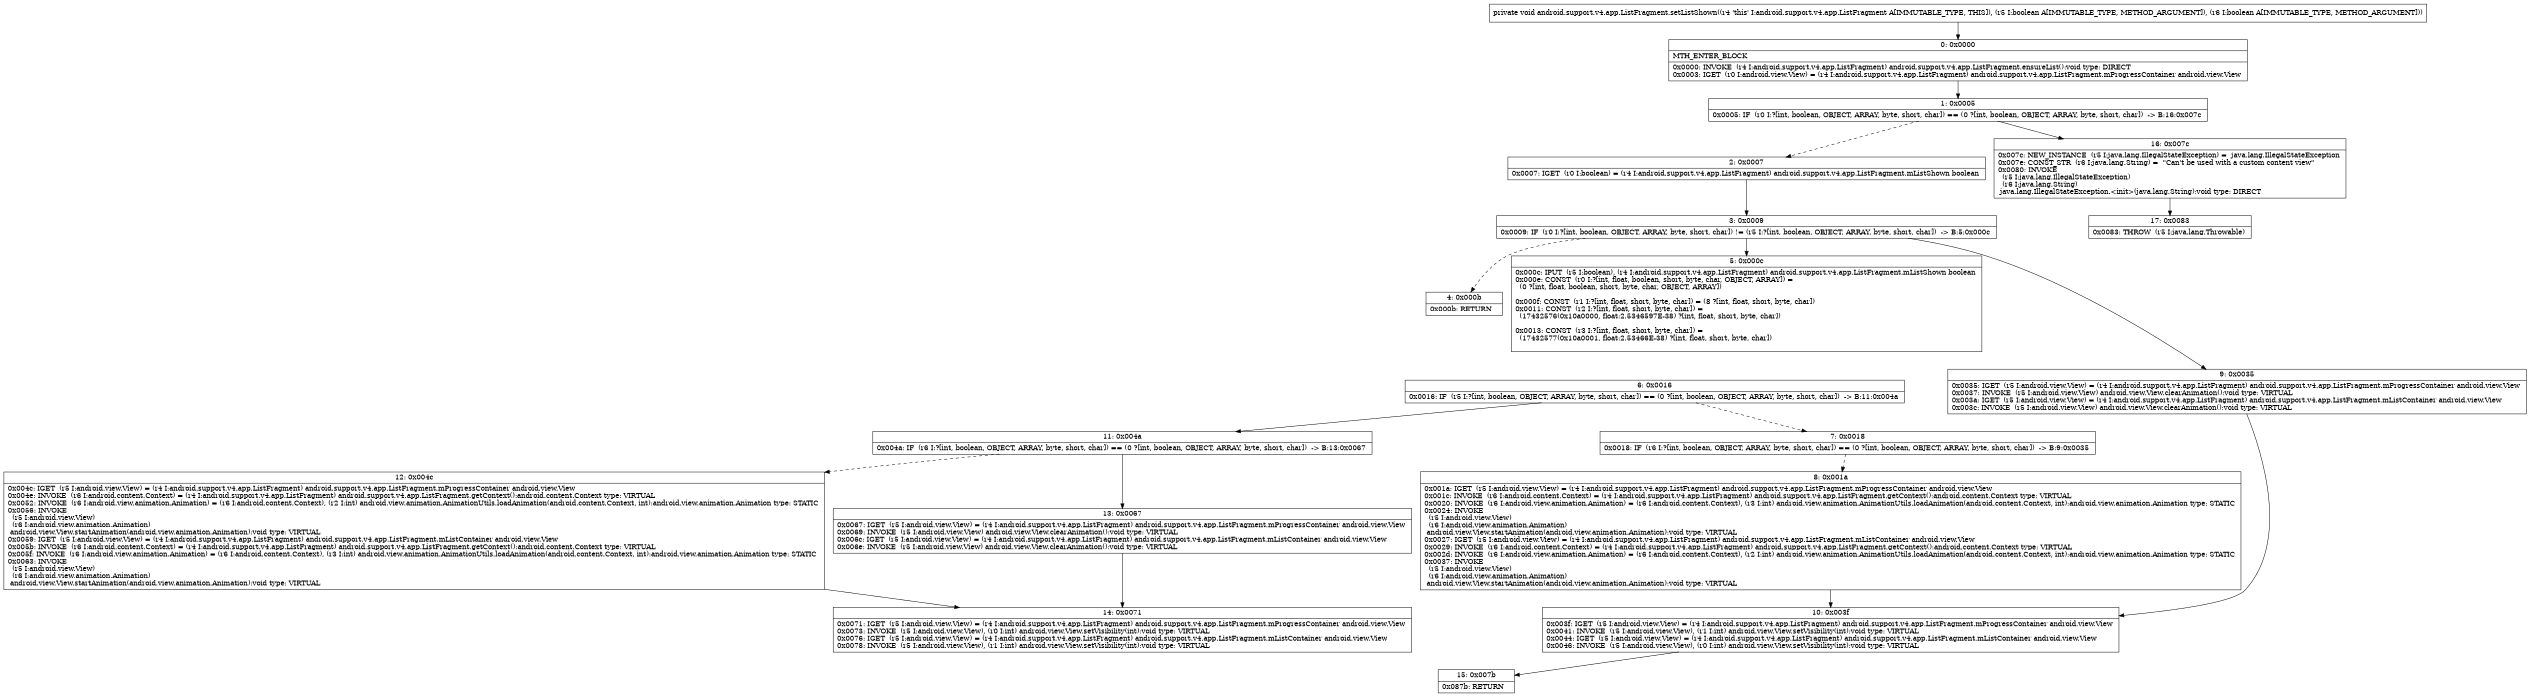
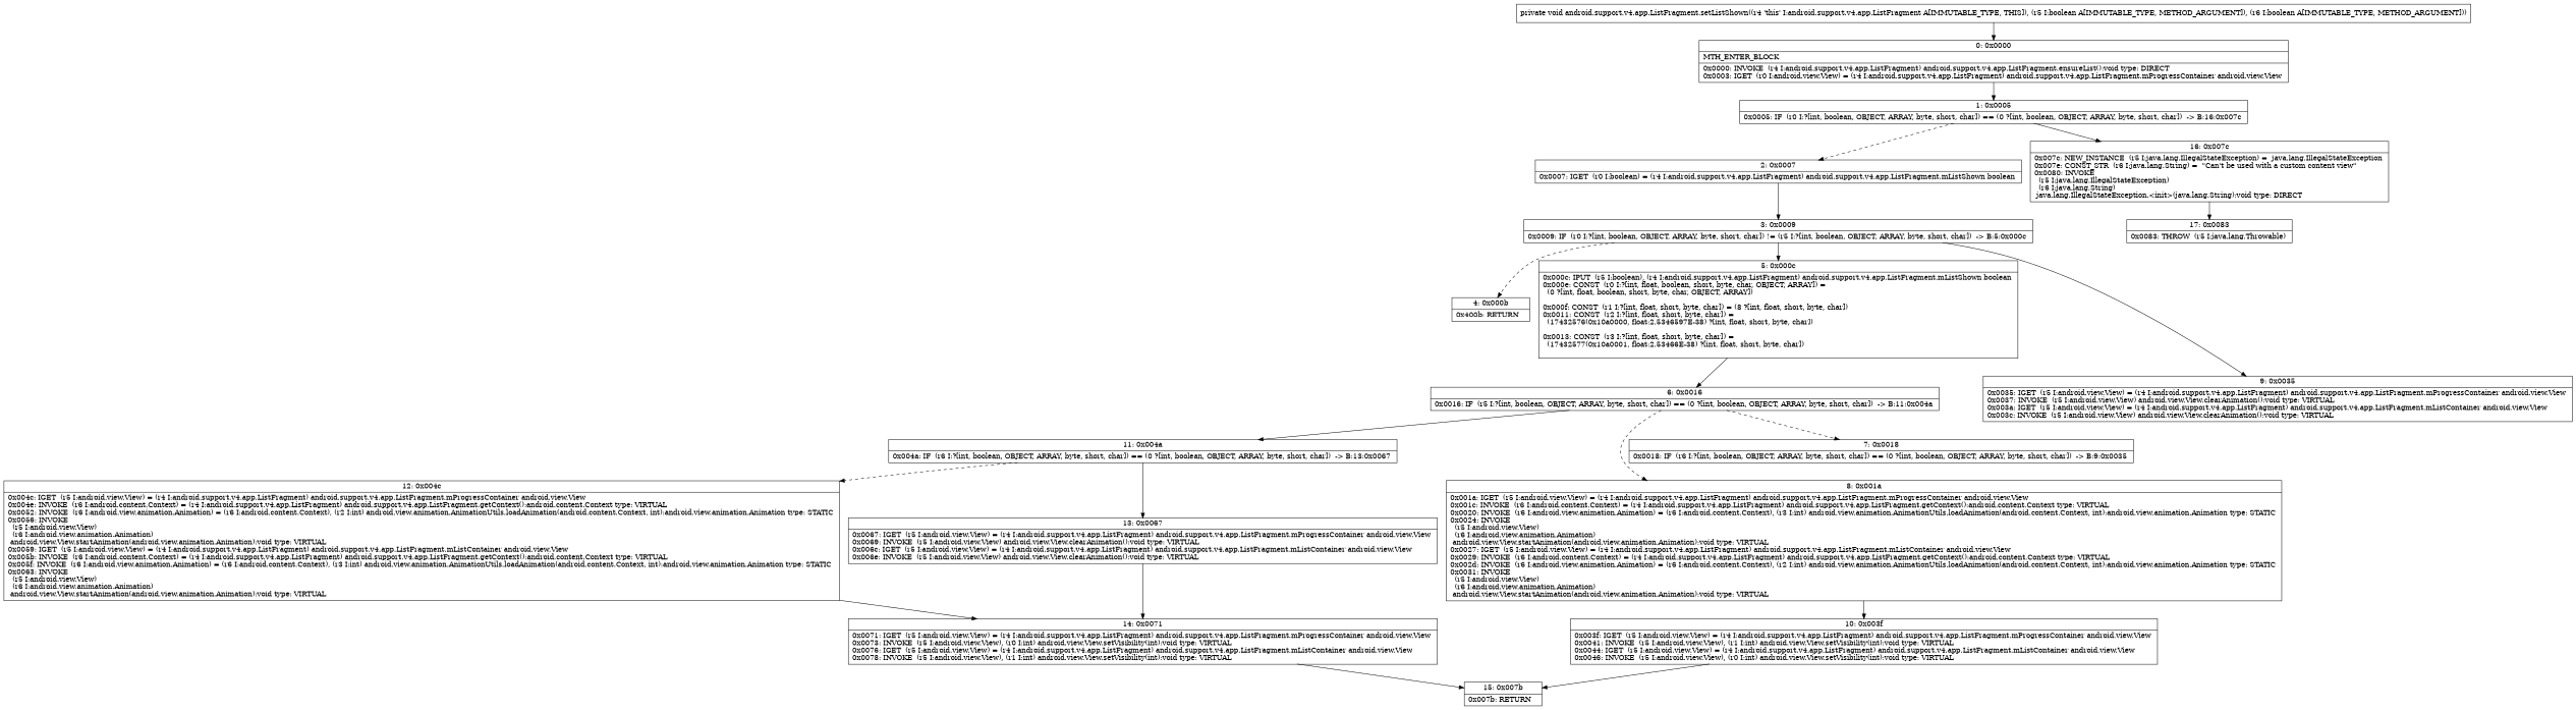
  digraph {
    node [shape=record]
    n1 [label="{0\:\ 0x0000|MTH_ENTER_BLOCK\l|0x0000: INVOKE  (r4 I:android.support.v4.app.ListFragment) android.support.v4.app.ListFragment.ensureList():void type: DIRECT \l0x0003: IGET  (r0 I:android.view.View) = (r4 I:android.support.v4.app.ListFragment) android.support.v4.app.ListFragment.mProgressContainer android.view.View \l}"]
    n2 [label="{1\:\ 0x0005|0x0005: IF  (r0 I:?[int, boolean, OBJECT, ARRAY, byte, short, char]) == (0 ?[int, boolean, OBJECT, ARRAY, byte, short, char])  \-\> B:16:0x007c \l}"]
    n3 [label="{2\:\ 0x0007|0x0007: IGET  (r0 I:boolean) = (r4 I:android.support.v4.app.ListFragment) android.support.v4.app.ListFragment.mListShown boolean \l}"]
    n4 [label="{16\:\ 0x007c|0x007c: NEW_INSTANCE  (r5 I:java.lang.IllegalStateException) =  java.lang.IllegalStateException \l0x007e: CONST_STR  (r6 I:java.lang.String) =  \"Can't be used with a custom content view\" \l0x0080: INVOKE  \l  (r5 I:java.lang.IllegalStateException)\l  (r6 I:java.lang.String)\l java.lang.IllegalStateException.\<init\>(java.lang.String):void type: DIRECT \l}"]
    n5 [label="{3\:\ 0x0009|0x0009: IF  (r0 I:?[int, boolean, OBJECT, ARRAY, byte, short, char]) != (r5 I:?[int, boolean, OBJECT, ARRAY, byte, short, char])  \-\> B:5:0x000c \l}"]
    n6 [label="{17\:\ 0x0083|0x0083: THROW  (r5 I:java.lang.Throwable) \l}"]
-   n7 [label="{4\:\ 0x000b|0x000b: RETURN   \l}"]
+   n7 [label="{4\:\ 0x000b|0x400b: RETURN   \l}"]
    n8 [label="{5\:\ 0x000c|0x000c: IPUT  (r5 I:boolean), (r4 I:android.support.v4.app.ListFragment) android.support.v4.app.ListFragment.mListShown boolean \l0x000e: CONST  (r0 I:?[int, float, boolean, short, byte, char, OBJECT, ARRAY]) = \l  (0 ?[int, float, boolean, short, byte, char, OBJECT, ARRAY])\l \l0x000f: CONST  (r1 I:?[int, float, short, byte, char]) = (8 ?[int, float, short, byte, char]) \l0x0011: CONST  (r2 I:?[int, float, short, byte, char]) = \l  (17432576(0x10a0000, float:2.5346597E\-38) ?[int, float, short, byte, char])\l \l0x0013: CONST  (r3 I:?[int, float, short, byte, char]) = \l  (17432577(0x10a0001, float:2.53466E\-38) ?[int, float, short, byte, char])\l \l}"]
    n9 [label="{9\:\ 0x0035|0x0035: IGET  (r5 I:android.view.View) = (r4 I:android.support.v4.app.ListFragment) android.support.v4.app.ListFragment.mProgressContainer android.view.View \l0x0037: INVOKE  (r5 I:android.view.View) android.view.View.clearAnimation():void type: VIRTUAL \l0x003a: IGET  (r5 I:android.view.View) = (r4 I:android.support.v4.app.ListFragment) android.support.v4.app.ListFragment.mListContainer android.view.View \l0x003c: INVOKE  (r5 I:android.view.View) android.view.View.clearAnimation():void type: VIRTUAL \l}"]
    n10 [label="{6\:\ 0x0016|0x0016: IF  (r5 I:?[int, boolean, OBJECT, ARRAY, byte, short, char]) == (0 ?[int, boolean, OBJECT, ARRAY, byte, short, char])  \-\> B:11:0x004a \l}"]
    n11 [label="{7\:\ 0x0018|0x0018: IF  (r6 I:?[int, boolean, OBJECT, ARRAY, byte, short, char]) == (0 ?[int, boolean, OBJECT, ARRAY, byte, short, char])  \-\> B:9:0x0035 \l}"]
    n12 [label="{11\:\ 0x004a|0x004a: IF  (r6 I:?[int, boolean, OBJECT, ARRAY, byte, short, char]) == (0 ?[int, boolean, OBJECT, ARRAY, byte, short, char])  \-\> B:13:0x0067 \l}"]
-   n13 [label="{8\:\ 0x001a|0x001a: IGET  (r5 I:android.view.View) = (r4 I:android.support.v4.app.ListFragment) android.support.v4.app.ListFragment.mProgressContainer android.view.View \l0x001c: INVOKE  (r6 I:android.content.Context) = (r4 I:android.support.v4.app.ListFragment) android.support.v4.app.ListFragment.getContext():android.content.Context type: VIRTUAL \l0x0020: INVOKE  (r6 I:android.view.animation.Animation) = (r6 I:android.content.Context), (r3 I:int) android.view.animation.AnimationUtils.loadAnimation(android.content.Context, int):android.view.animation.Animation type: STATIC \l0x0024: INVOKE  \l  (r5 I:android.view.View)\l  (r6 I:android.view.animation.Animation)\l android.view.View.startAnimation(android.view.animation.Animation):void type: VIRTUAL \l0x0027: IGET  (r5 I:android.view.View) = (r4 I:android.support.v4.app.ListFragment) android.support.v4.app.ListFragment.mListContainer android.view.View \l0x0029: INVOKE  (r6 I:android.content.Context) = (r4 I:android.support.v4.app.ListFragment) android.support.v4.app.ListFragment.getContext():android.content.Context type: VIRTUAL \l0x002d: INVOKE  (r6 I:android.view.animation.Animation) = (r6 I:android.content.Context), (r2 I:int) android.view.animation.AnimationUtils.loadAnimation(android.content.Context, int):android.view.animation.Animation type: STATIC \l0x0037: INVOKE  \l  (r5 I:android.view.View)\l  (r6 I:android.view.animation.Animation)\l android.view.View.startAnimation(android.view.animation.Animation):void type: VIRTUAL \l}"]
+   n13 [label="{8\:\ 0x001a|0x001a: IGET  (r5 I:android.view.View) = (r4 I:android.support.v4.app.ListFragment) android.support.v4.app.ListFragment.mProgressContainer android.view.View \l0x001c: INVOKE  (r6 I:android.content.Context) = (r4 I:android.support.v4.app.ListFragment) android.support.v4.app.ListFragment.getContext():android.content.Context type: VIRTUAL \l0x0020: INVOKE  (r6 I:android.view.animation.Animation) = (r6 I:android.content.Context), (r3 I:int) android.view.animation.AnimationUtils.loadAnimation(android.content.Context, int):android.view.animation.Animation type: STATIC \l0x0024: INVOKE  \l  (r5 I:android.view.View)\l  (r6 I:android.view.animation.Animation)\l android.view.View.startAnimation(android.view.animation.Animation):void type: VIRTUAL \l0x0027: IGET  (r5 I:android.view.View) = (r4 I:android.support.v4.app.ListFragment) android.support.v4.app.ListFragment.mListContainer android.view.View \l0x0029: INVOKE  (r6 I:android.content.Context) = (r4 I:android.support.v4.app.ListFragment) android.support.v4.app.ListFragment.getContext():android.content.Context type: VIRTUAL \l0x002d: INVOKE  (r6 I:android.view.animation.Animation) = (r6 I:android.content.Context), (r2 I:int) android.view.animation.AnimationUtils.loadAnimation(android.content.Context, int):android.view.animation.Animation type: STATIC \l0x0031: INVOKE  \l  (r5 I:android.view.View)\l  (r6 I:android.view.animation.Animation)\l android.view.View.startAnimation(android.view.animation.Animation):void type: VIRTUAL \l}"]
    n14 [label="{12\:\ 0x004c|0x004c: IGET  (r5 I:android.view.View) = (r4 I:android.support.v4.app.ListFragment) android.support.v4.app.ListFragment.mProgressContainer android.view.View \l0x004e: INVOKE  (r6 I:android.content.Context) = (r4 I:android.support.v4.app.ListFragment) android.support.v4.app.ListFragment.getContext():android.content.Context type: VIRTUAL \l0x0052: INVOKE  (r6 I:android.view.animation.Animation) = (r6 I:android.content.Context), (r2 I:int) android.view.animation.AnimationUtils.loadAnimation(android.content.Context, int):android.view.animation.Animation type: STATIC \l0x0056: INVOKE  \l  (r5 I:android.view.View)\l  (r6 I:android.view.animation.Animation)\l android.view.View.startAnimation(android.view.animation.Animation):void type: VIRTUAL \l0x0059: IGET  (r5 I:android.view.View) = (r4 I:android.support.v4.app.ListFragment) android.support.v4.app.ListFragment.mListContainer android.view.View \l0x005b: INVOKE  (r6 I:android.content.Context) = (r4 I:android.support.v4.app.ListFragment) android.support.v4.app.ListFragment.getContext():android.content.Context type: VIRTUAL \l0x005f: INVOKE  (r6 I:android.view.animation.Animation) = (r6 I:android.content.Context), (r3 I:int) android.view.animation.AnimationUtils.loadAnimation(android.content.Context, int):android.view.animation.Animation type: STATIC \l0x0063: INVOKE  \l  (r5 I:android.view.View)\l  (r6 I:android.view.animation.Animation)\l android.view.View.startAnimation(android.view.animation.Animation):void type: VIRTUAL \l}"]
    n15 [label="{13\:\ 0x0067|0x0067: IGET  (r5 I:android.view.View) = (r4 I:android.support.v4.app.ListFragment) android.support.v4.app.ListFragment.mProgressContainer android.view.View \l0x0069: INVOKE  (r5 I:android.view.View) android.view.View.clearAnimation():void type: VIRTUAL \l0x006c: IGET  (r5 I:android.view.View) = (r4 I:android.support.v4.app.ListFragment) android.support.v4.app.ListFragment.mListContainer android.view.View \l0x006e: INVOKE  (r5 I:android.view.View) android.view.View.clearAnimation():void type: VIRTUAL \l}"]
    n16 [label="{10\:\ 0x003f|0x003f: IGET  (r5 I:android.view.View) = (r4 I:android.support.v4.app.ListFragment) android.support.v4.app.ListFragment.mProgressContainer android.view.View \l0x0041: INVOKE  (r5 I:android.view.View), (r1 I:int) android.view.View.setVisibility(int):void type: VIRTUAL \l0x0044: IGET  (r5 I:android.view.View) = (r4 I:android.support.v4.app.ListFragment) android.support.v4.app.ListFragment.mListContainer android.view.View \l0x0046: INVOKE  (r5 I:android.view.View), (r0 I:int) android.view.View.setVisibility(int):void type: VIRTUAL \l}"]
-   n17 [label="{15\:\ 0x007b|0x087b: RETURN   \l}"]
+   n17 [label="{15\:\ 0x007b|0x007b: RETURN   \l}"]
    n18 [label="{14\:\ 0x0071|0x0071: IGET  (r5 I:android.view.View) = (r4 I:android.support.v4.app.ListFragment) android.support.v4.app.ListFragment.mProgressContainer android.view.View \l0x0073: INVOKE  (r5 I:android.view.View), (r0 I:int) android.view.View.setVisibility(int):void type: VIRTUAL \l0x0076: IGET  (r5 I:android.view.View) = (r4 I:android.support.v4.app.ListFragment) android.support.v4.app.ListFragment.mListContainer android.view.View \l0x0078: INVOKE  (r5 I:android.view.View), (r1 I:int) android.view.View.setVisibility(int):void type: VIRTUAL \l}"]
    n19 [label="{private void android.support.v4.app.ListFragment.setListShown((r4 'this' I:android.support.v4.app.ListFragment A[IMMUTABLE_TYPE, THIS]), (r5 I:boolean A[IMMUTABLE_TYPE, METHOD_ARGUMENT]), (r6 I:boolean A[IMMUTABLE_TYPE, METHOD_ARGUMENT])) }"]
    n1 -> n2
    n2 -> n3 [style=dashed]
    n2 -> n4
    n3 -> n5
    n4 -> n6
    n5 -> n7 [style=dashed]
    n5 -> n8
    n5 -> n9
-   n9 -> n16
+   n8 -> n10
    n10 -> n11 [style=dashed]
    n10 -> n12
-   n11 -> n13 [style=dashed]
+   n10 -> n13 [style=dashed]
    n12 -> n14 [style=dashed]
    n12 -> n15
    n13 -> n16
    n14 -> n18
    n15 -> n18
    n16 -> n17
+   n18 -> n17
    n19 -> n1
  }
